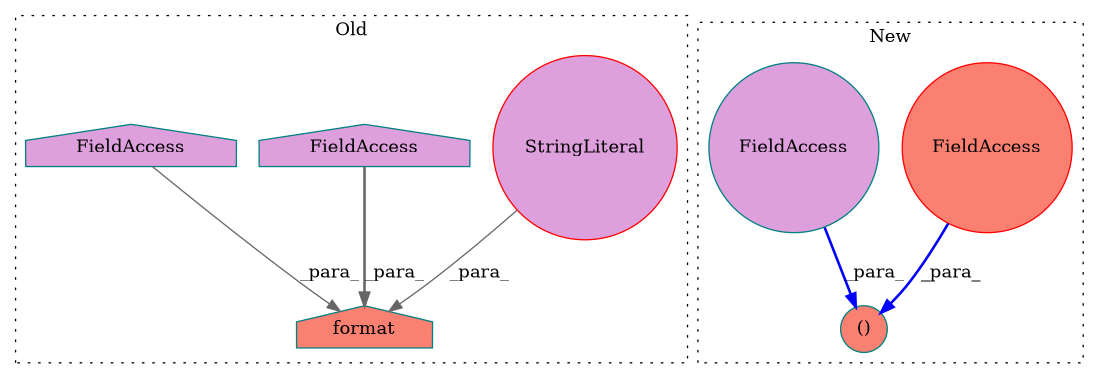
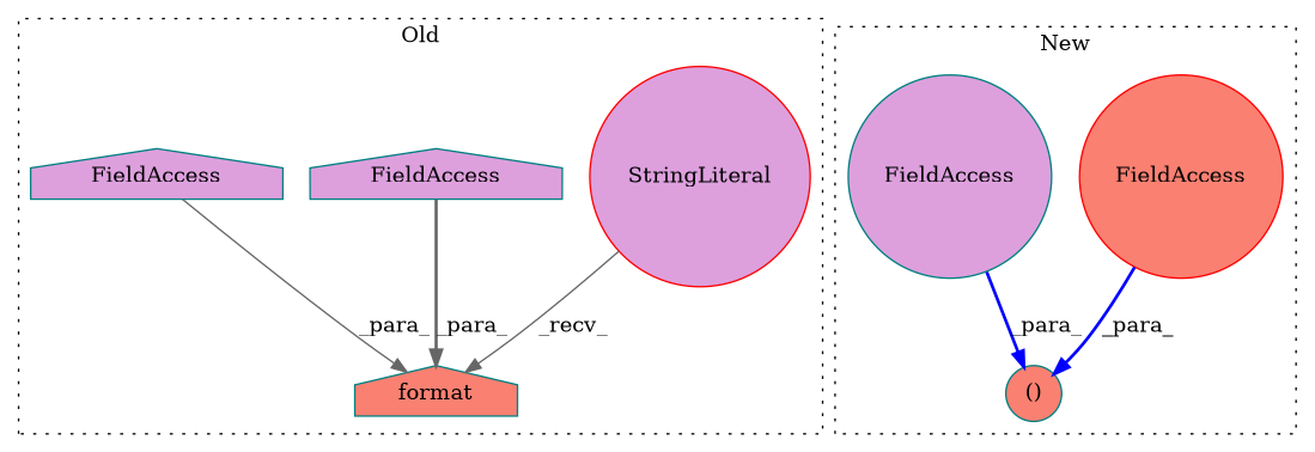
  digraph {
    node [a=22 s=3885 shape=circle style=filled fillcolor=plum color=teal]
    edge [color=gray40 style=bold]
    n1 [a=32 l="7,1" label=format s="5499,5576" shape=house fillcolor=salmon]
    n2 [a=45 l=65 label=StringLiteral s=5433 color=red]
    n3 [l=11 label=FieldAccess s=5518 shape=house]
    n4 [l=7 label=FieldAccess s=5530 shape=house]
    n5 [a=106 l=76 label="()" fillcolor=salmon]
    n6 [l=13 label=FieldAccess fillcolor=salmon color=red]
    n7 [l=19 label=FieldAccess s=3911]
    subgraph cluster_1 {
      label=Old
      style=dotted
      n1
      n2
      n3
      n4
    }
    subgraph cluster_2 {
      label=New
      style=dotted
      n5
      n6
      n7
    }
-   n2 -> n1 [label=_para_ style=solid]
+   n2 -> n1 [label=_recv_ style=solid]
    n3 -> n1 [label=_para_]
    n4 -> n1 [label=_para_ style=solid]
    n6 -> n5 [label=_para_ color=blue]
    n7 -> n5 [label=_para_ color=blue]
  }
